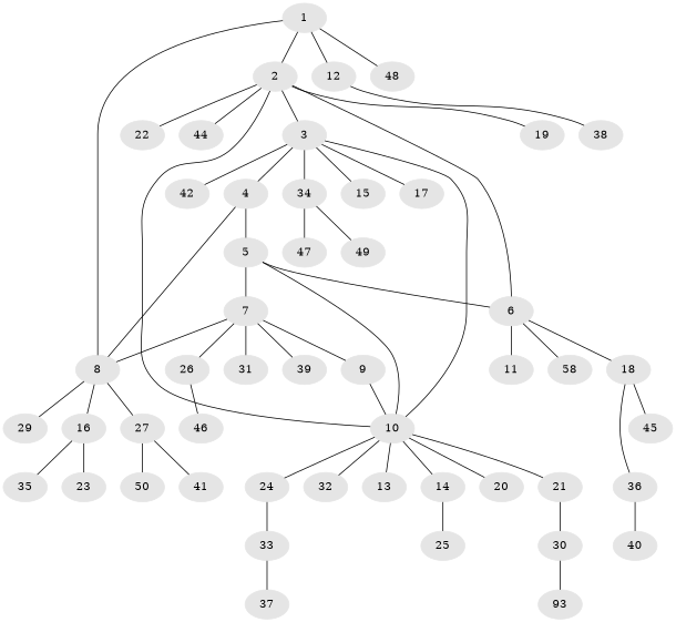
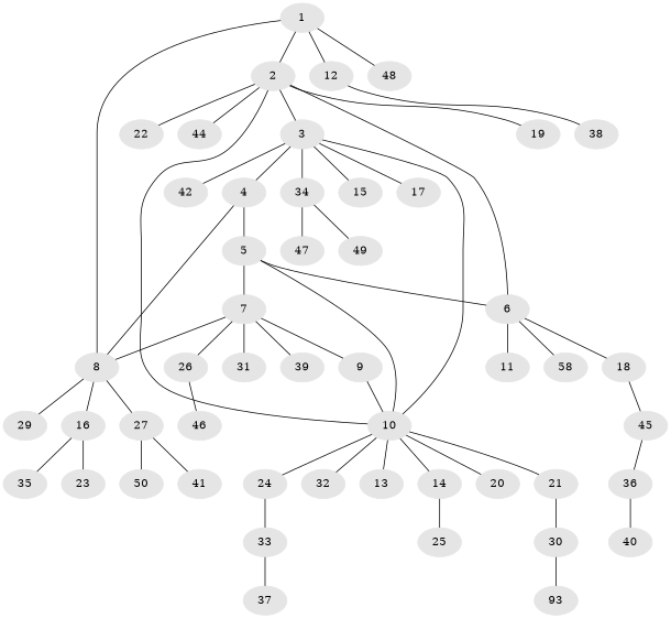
  graph {
    node [color=gray90 style=filled]
    1
    2
    8
    12
    48
    3
    6
    10
    19
    22
    44
    16
    27
    29
    38
    4
    15
    17
    34
    42
    11
    18
    n23 [label=58]
    13
    14
    20
    21
    24
    32
    5
    47
    49
    7
    9
    26
    31
    39
    36
    45
    46
    23
    35
    41
    50
    25
    30
    33
    40
    n49 [label=93]
    37
    1 -- 2
    1 -- 8
    1 -- 12
    1 -- 48
    2 -- 3
    2 -- 6
    2 -- 10
    2 -- 19
    2 -- 22
    2 -- 44
    8 -- 16
    8 -- 27
    8 -- 29
    12 -- 38
    3 -- 10
    3 -- 4
    3 -- 15
    3 -- 17
    3 -- 34
    3 -- 42
    6 -- 11
    6 -- 18
    6 -- n23
    10 -- 13
    10 -- 14
    10 -- 20
    10 -- 21
    10 -- 24
    10 -- 32
    16 -- 23
    16 -- 35
    27 -- 41
    27 -- 50
    4 -- 8
    4 -- 5
    34 -- 47
    34 -- 49
-   18 -- 36
+   45 -- 36
    18 -- 45
    14 -- 25
    21 -- 30
    24 -- 33
    5 -- 6
    5 -- 10
    5 -- 7
    7 -- 8
    7 -- 9
    7 -- 26
    7 -- 31
    7 -- 39
    9 -- 10
    26 -- 46
    36 -- 40
    30 -- n49
    33 -- 37
  }
